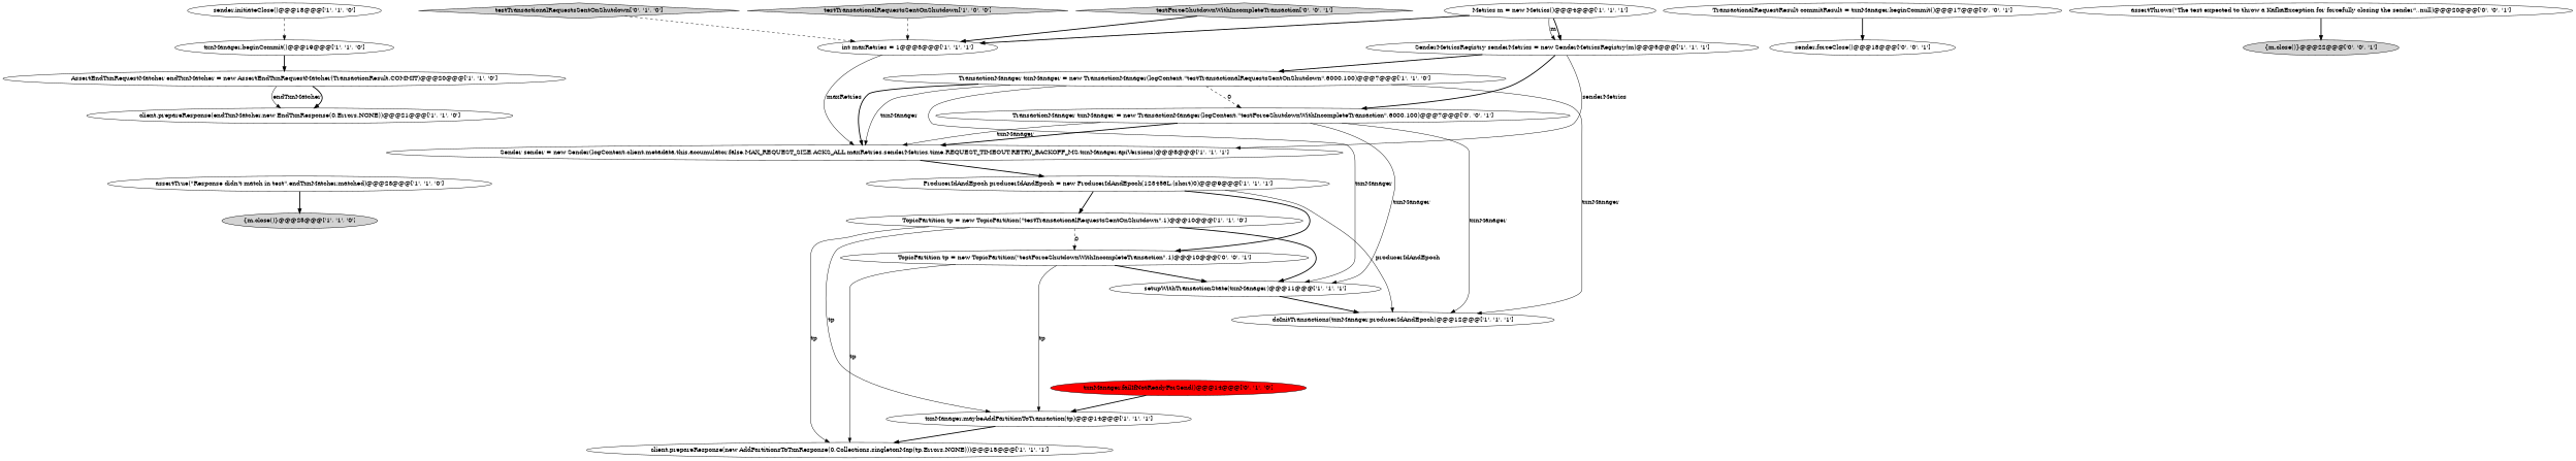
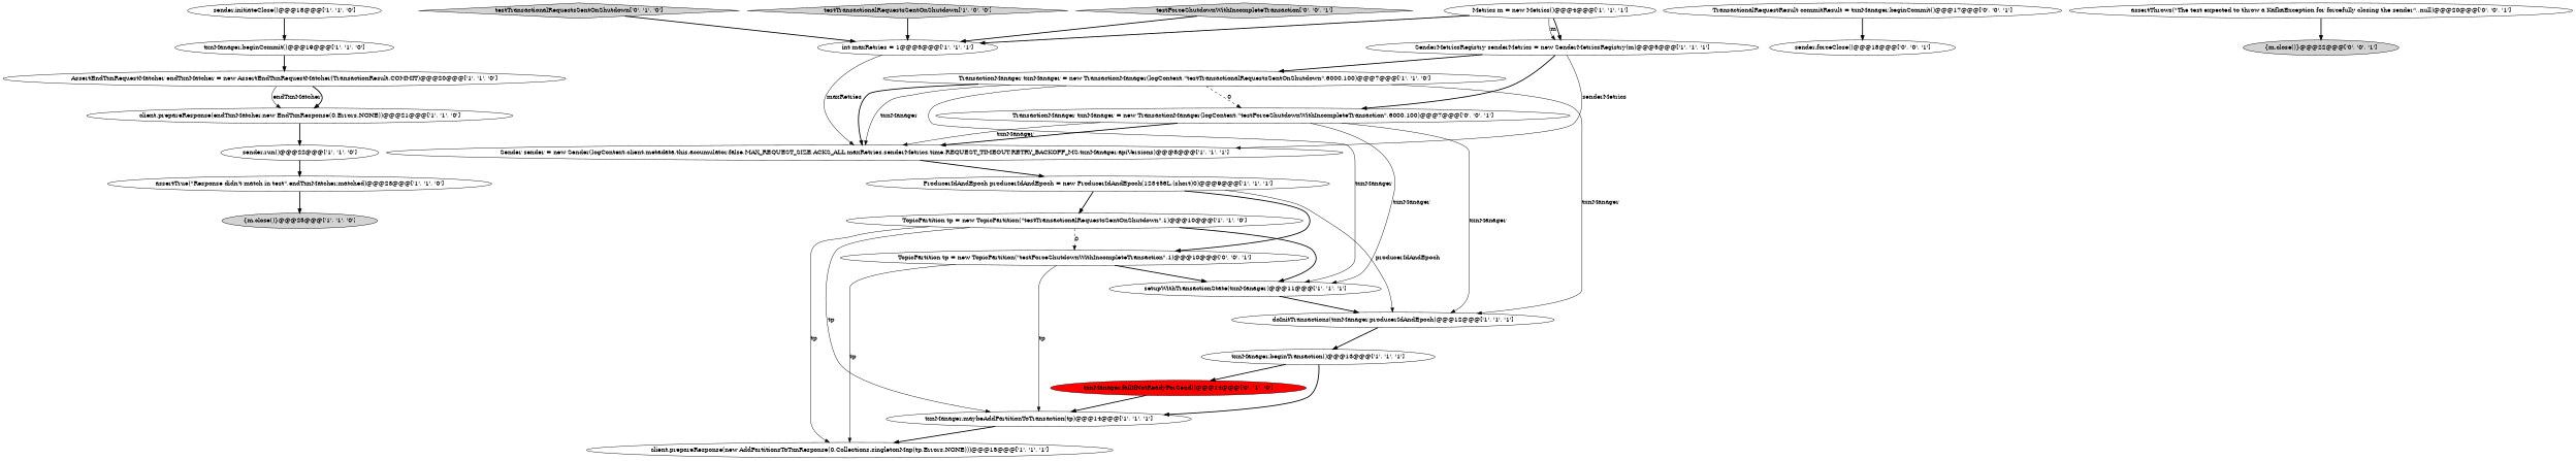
  digraph {
    node [fillcolor=white shape=ellipse style=filled]
    edge [style=bold]
+   n1 [label="sender.run()@@@22@@@['1', '1', '0']"]
    n2 [label="assertTrue(\"Response didn't match in test\",endTxnMatcher.matched)@@@23@@@['1', '1', '0']"]
    n3 [fillcolor=lightgray label="{m.close()}@@@25@@@['1', '1', '0']"]
    n4 [label="doInitTransactions(txnManager,producerIdAndEpoch)@@@12@@@['1', '1', '1']"]
+   n5 [label="txnManager.beginTransaction()@@@13@@@['1', '1', '1']"]
    n6 [label="txnManager.maybeAddPartitionToTransaction(tp)@@@14@@@['1', '1', '1']"]
    n7 [fillcolor=red label="txnManager.failIfNotReadyForSend()@@@14@@@['0', '1', '0']"]
    n8 [label="sender.initiateClose()@@@18@@@['1', '1', '0']"]
    n9 [label="txnManager.beginCommit()@@@19@@@['1', '1', '0']"]
    n10 [label="TransactionalRequestResult commitResult = txnManager.beginCommit()@@@17@@@['0', '0', '1']"]
    n11 [label="sender.forceClose()@@@18@@@['0', '0', '1']"]
    n12 [label="SenderMetricsRegistry senderMetrics = new SenderMetricsRegistry(m)@@@5@@@['1', '1', '1']"]
    n13 [label="TransactionManager txnManager = new TransactionManager(logContext,\"testForceShutdownWithIncompleteTransaction\",6000,100)@@@7@@@['0', '0', '1']"]
    n14 [label="TransactionManager txnManager = new TransactionManager(logContext,\"testTransactionalRequestsSentOnShutdown\",6000,100)@@@7@@@['1', '1', '0']"]
    n15 [label="Sender sender = new Sender(logContext,client,metadata,this.accumulator,false,MAX_REQUEST_SIZE,ACKS_ALL,maxRetries,senderMetrics,time,REQUEST_TIMEOUT,RETRY_BACKOFF_MS,txnManager,apiVersions)@@@8@@@['1', '1', '1']"]
    n16 [label="setupWithTransactionState(txnManager)@@@11@@@['1', '1', '1']"]
    n17 [label="ProducerIdAndEpoch producerIdAndEpoch = new ProducerIdAndEpoch(123456L,(short)0)@@@9@@@['1', '1', '1']"]
    n18 [label="TopicPartition tp = new TopicPartition(\"testTransactionalRequestsSentOnShutdown\",1)@@@10@@@['1', '1', '0']"]
    n19 [label="TopicPartition tp = new TopicPartition(\"testForceShutdownWithIncompleteTransaction\",1)@@@10@@@['0', '0', '1']"]
    n20 [label="client.prepareResponse(new AddPartitionsToTxnResponse(0,Collections.singletonMap(tp,Errors.NONE)))@@@15@@@['1', '1', '1']"]
    n21 [fillcolor=lightgray label="testTransactionalRequestsSentOnShutdown['0', '1', '0']" shape=diamond]
    n22 [label="int maxRetries = 1@@@3@@@['1', '1', '1']"]
    n23 [label="AssertEndTxnRequestMatcher endTxnMatcher = new AssertEndTxnRequestMatcher(TransactionResult.COMMIT)@@@20@@@['1', '1', '0']"]
    n24 [label="client.prepareResponse(endTxnMatcher,new EndTxnResponse(0,Errors.NONE))@@@21@@@['1', '1', '0']"]
    n25 [label="assertThrows(\"The test expected to throw a KafkaException for forcefully closing the sender\",,null)@@@20@@@['0', '0', '1']"]
    n26 [fillcolor=lightgray label="{m.close()}@@@22@@@['0', '0', '1']"]
    n27 [fillcolor=lightgray label="testTransactionalRequestsSentOnShutdown['1', '0', '0']" shape=diamond]
    n28 [label="Metrics m = new Metrics()@@@4@@@['1', '1', '1']"]
    n29 [fillcolor=lightgray label="testForceShutdownWithIncompleteTransaction['0', '0', '1']" shape=diamond]
+   n1 -> n2
    n2 -> n3
+   n4 -> n5
+   n5 -> n6
+   n5 -> n7
    n6 -> n20
    n7 -> n6
-   n8 -> n9 [style=dashed]
+   n8 -> n9
    n9 -> n23
    n10 -> n11
    n12 -> n13
    n12 -> n14
    n12 -> n15 [label=senderMetrics style=solid]
    n13 -> n4 [label=txnManager style=solid]
    n13 -> n15
    n13 -> n15 [label=txnManager style=solid]
    n13 -> n16 [label=txnManager style=solid]
    n14 -> n4 [label=txnManager style=solid]
    n14 -> n13 [label=0 style=dashed]
    n14 -> n15
    n14 -> n15 [label=txnManager style=solid]
    n14 -> n16 [label=txnManager style=solid]
    n15 -> n17
    n16 -> n4
    n17 -> n4 [label=producerIdAndEpoch style=solid]
    n17 -> n18
    n17 -> n19
    n18 -> n6 [label=tp style=solid]
    n18 -> n16
    n18 -> n19 [label=0 style=dashed]
    n18 -> n20 [label=tp style=solid]
    n19 -> n6 [label=tp style=solid]
    n19 -> n16
    n19 -> n20 [label=tp style=solid]
-   n21 -> n22 [style=dashed]
+   n21 -> n22
    n22 -> n15 [label=maxRetries style=solid]
    n23 -> n24 [label=endTxnMatcher style=solid]
    n23 -> n24
+   n24 -> n1
    n25 -> n26
-   n27 -> n22 [style=dashed]
+   n27 -> n22
    n28 -> n12 [label=m style=solid]
    n28 -> n12
    n28 -> n22
    n29 -> n22
  }
